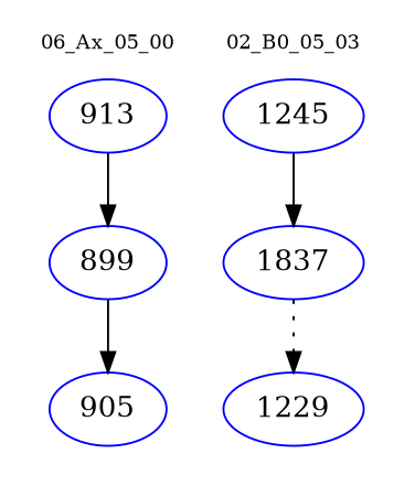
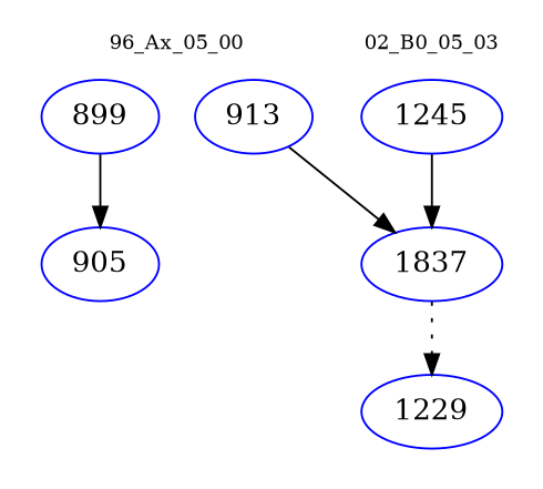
  digraph {
    node [color=blue]
    edge [color=black style=solid]
    n1 [label=913]
    n2 [label=899]
    n3 [label=905]
    n4 [label=1245]
    n5 [label=1837]
    n6 [label=1229]
    subgraph cluster_1 {
      color=white
      fontsize=10
-     label="06_Ax_05_00"
+     label="96_Ax_05_00"
      n1
      n2
      n3
    }
    subgraph cluster_2 {
      color=white
      fontsize=10
      label="02_B0_05_03"
      n4
      n5
      n6
    }
-   n1 -> n2
+   n1 -> n5
    n2 -> n3
    n4 -> n5
    n5 -> n6 [style=dotted]
  }
